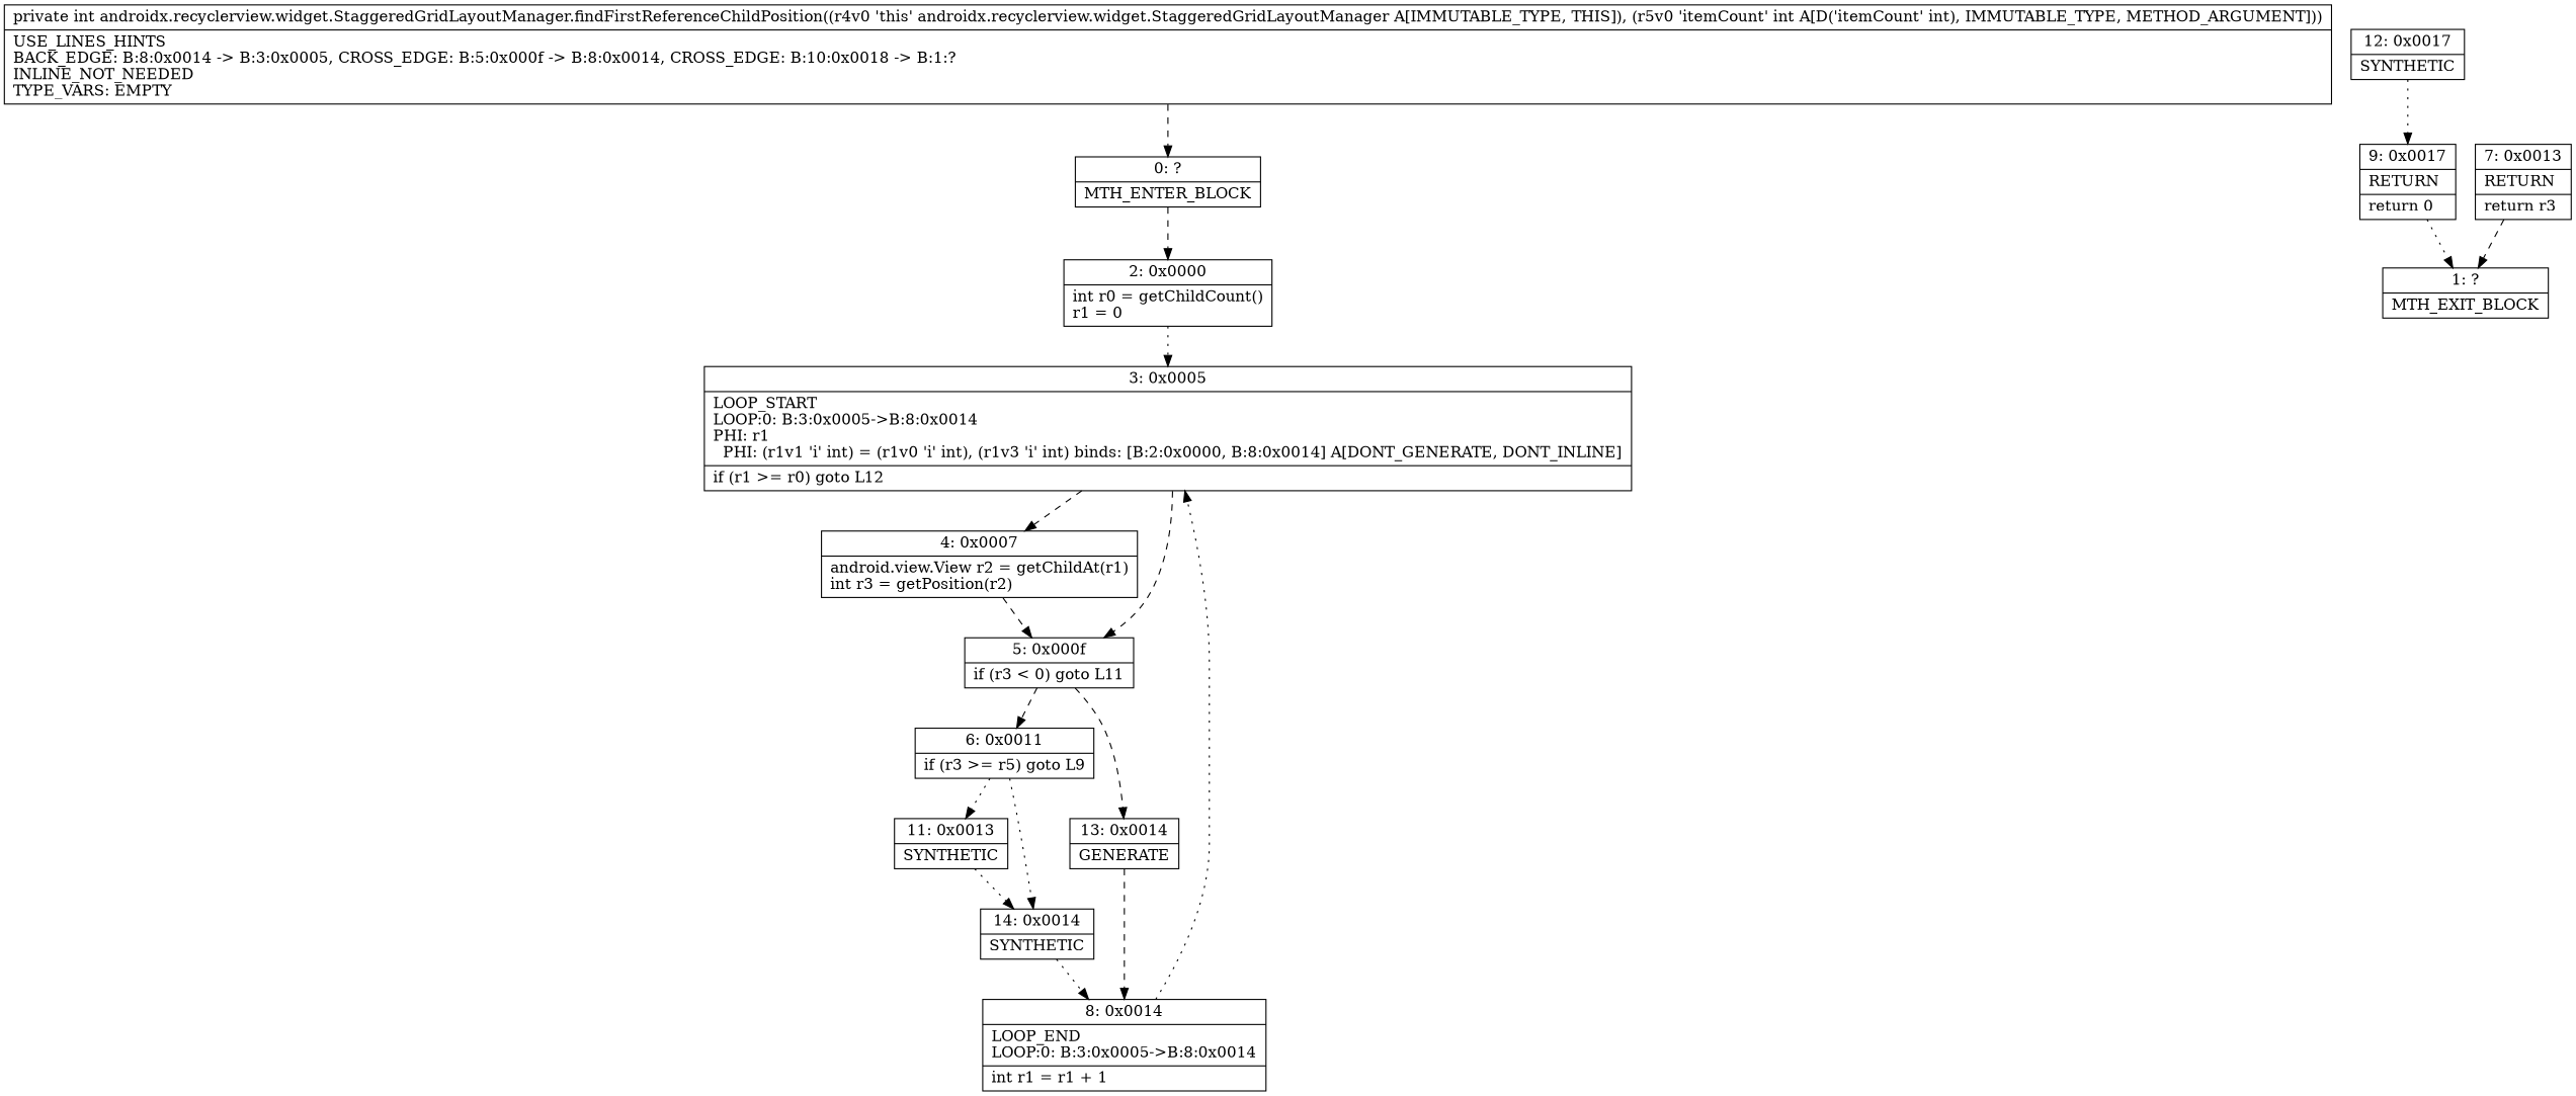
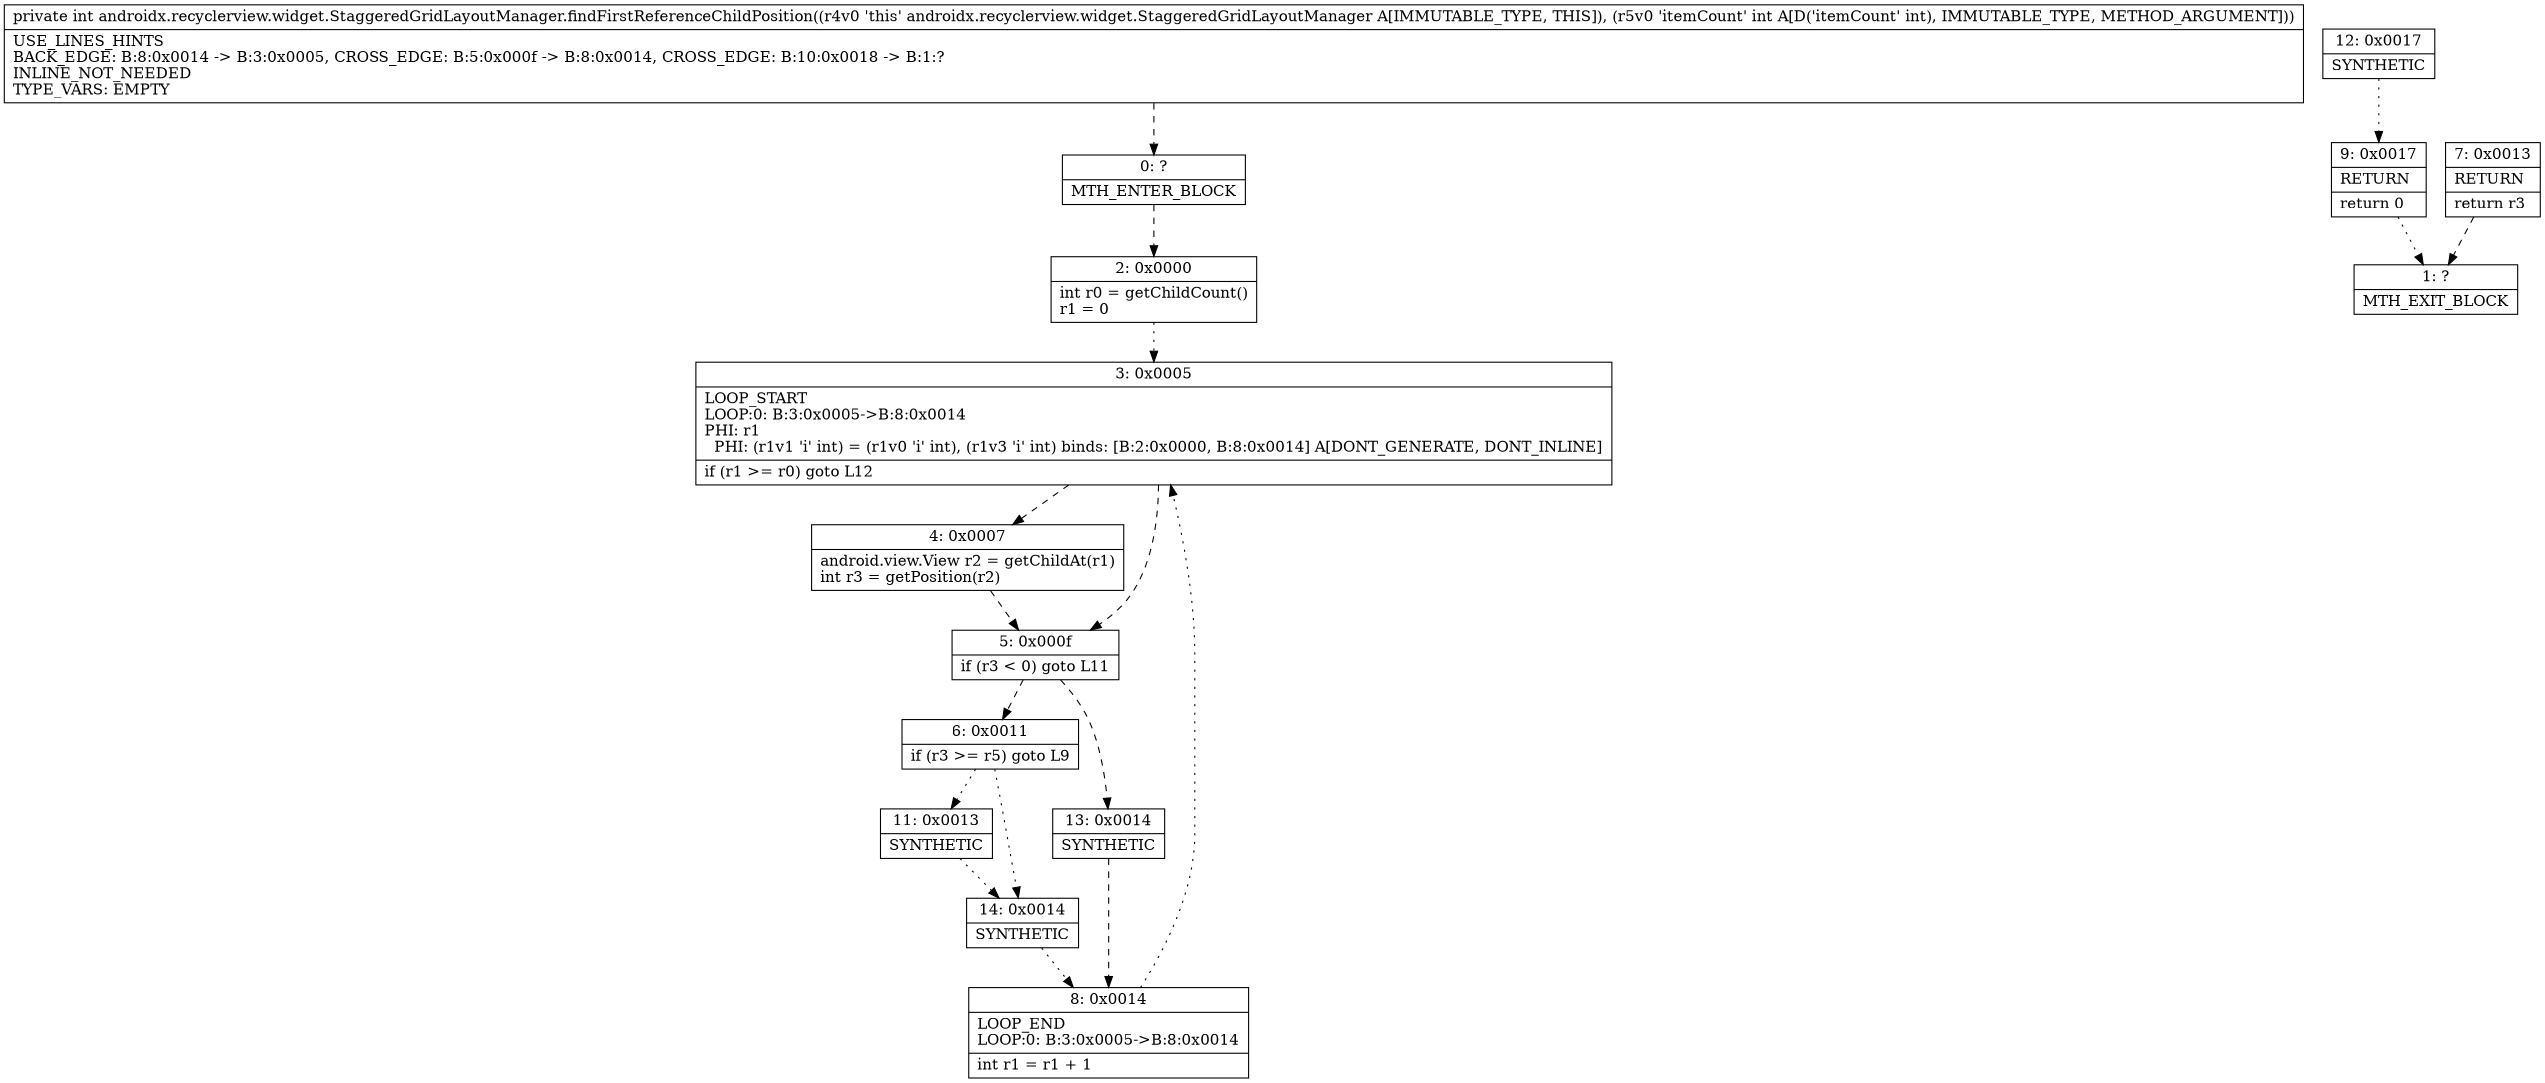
  digraph {
    node [shape=record]
    edge [style=dashed]
    n1 [label="{0\:\ ?|MTH_ENTER_BLOCK\l}"]
    n2 [label="{2\:\ 0x0000|int r0 = getChildCount()\lr1 = 0\l}"]
    n3 [label="{3\:\ 0x0005|LOOP_START\lLOOP:0: B:3:0x0005\-\>B:8:0x0014\lPHI: r1 \l  PHI: (r1v1 'i' int) = (r1v0 'i' int), (r1v3 'i' int) binds: [B:2:0x0000, B:8:0x0014] A[DONT_GENERATE, DONT_INLINE]\l|if (r1 \>= r0) goto L12\l}"]
    n4 [label="{4\:\ 0x0007|android.view.View r2 = getChildAt(r1)\lint r3 = getPosition(r2)\l}"]
    n5 [label="{5\:\ 0x000f|if (r3 \< 0) goto L11\l}"]
    n6 [label="{12\:\ 0x0017|SYNTHETIC\l}"]
    n7 [label="{9\:\ 0x0017|RETURN\l|return 0\l}"]
    n8 [label="{6\:\ 0x0011|if (r3 \>= r5) goto L9\l}"]
-   n9 [label="{13\:\ 0x0014|GENERATE\l}"]
+   n9 [label="{13\:\ 0x0014|SYNTHETIC\l}"]
    n10 [label="{11\:\ 0x0013|SYNTHETIC\l}"]
    n11 [label="{14\:\ 0x0014|SYNTHETIC\l}"]
    n12 [label="{8\:\ 0x0014|LOOP_END\lLOOP:0: B:3:0x0005\-\>B:8:0x0014\l|int r1 = r1 + 1\l}"]
    n13 [label="{7\:\ 0x0013|RETURN\l|return r3\l}"]
    n14 [label="{1\:\ ?|MTH_EXIT_BLOCK\l}"]
    n15 [label="{private int androidx.recyclerview.widget.StaggeredGridLayoutManager.findFirstReferenceChildPosition((r4v0 'this' androidx.recyclerview.widget.StaggeredGridLayoutManager A[IMMUTABLE_TYPE, THIS]), (r5v0 'itemCount' int A[D('itemCount' int), IMMUTABLE_TYPE, METHOD_ARGUMENT]))  | USE_LINES_HINTS\lBACK_EDGE: B:8:0x0014 \-\> B:3:0x0005, CROSS_EDGE: B:5:0x000f \-\> B:8:0x0014, CROSS_EDGE: B:10:0x0018 \-\> B:1:?\lINLINE_NOT_NEEDED\lTYPE_VARS: EMPTY\l}"]
    n1 -> n2
    n2 -> n3 [style=dotted]
    n3 -> n4
    n3 -> n5
    n4 -> n5
    n5 -> n8
    n5 -> n9
    n6 -> n7 [style=dotted]
    n7 -> n14 [style=dotted]
    n8 -> n10 [style=dotted]
    n8 -> n11 [style=dotted]
    n9 -> n12
    n10 -> n11 [style=dotted]
    n11 -> n12 [style=dotted]
    n12 -> n3 [style=dotted]
    n13 -> n14
    n15 -> n1
  }
